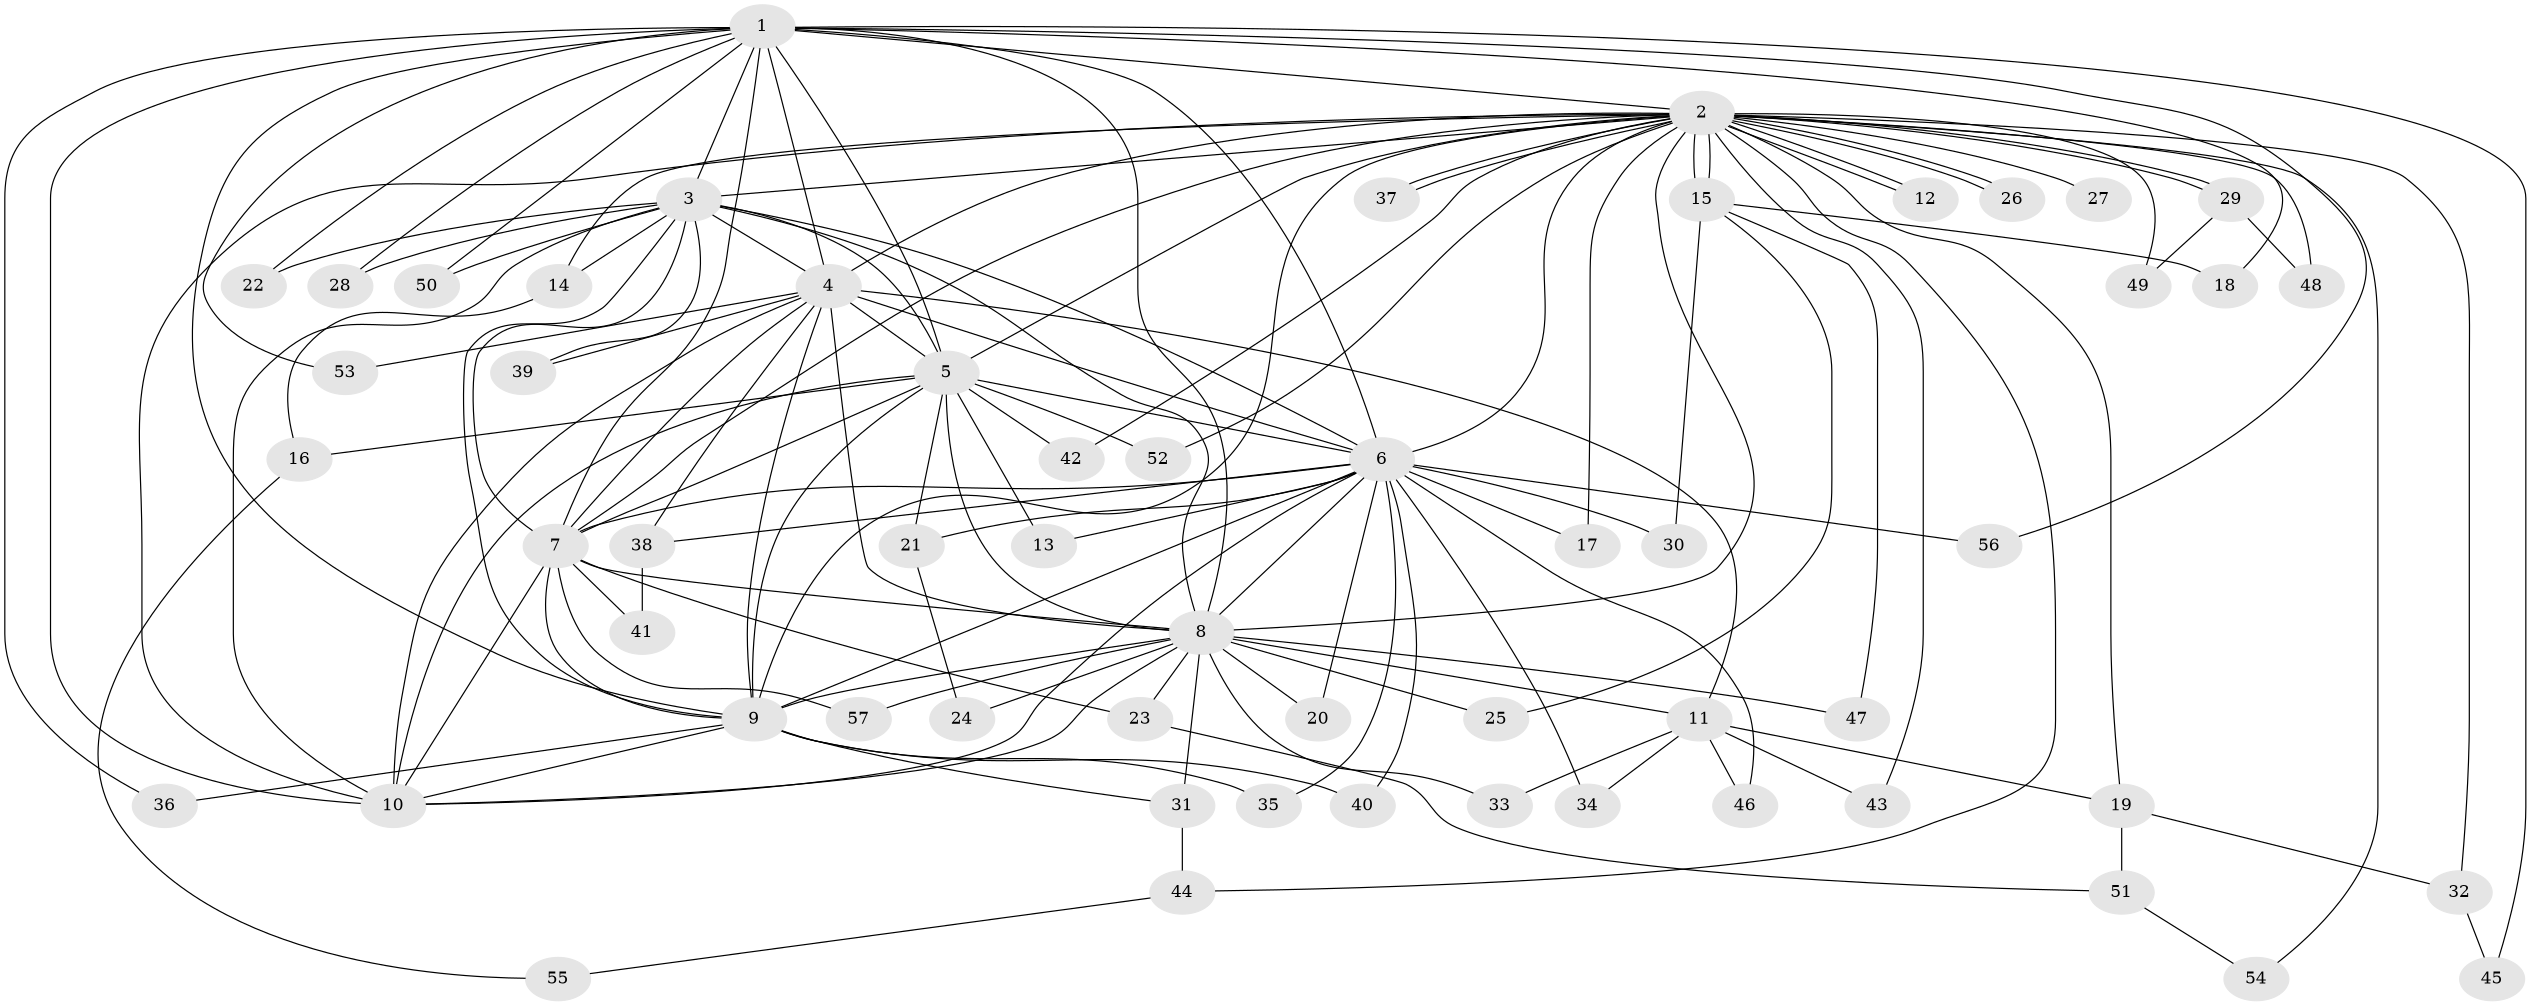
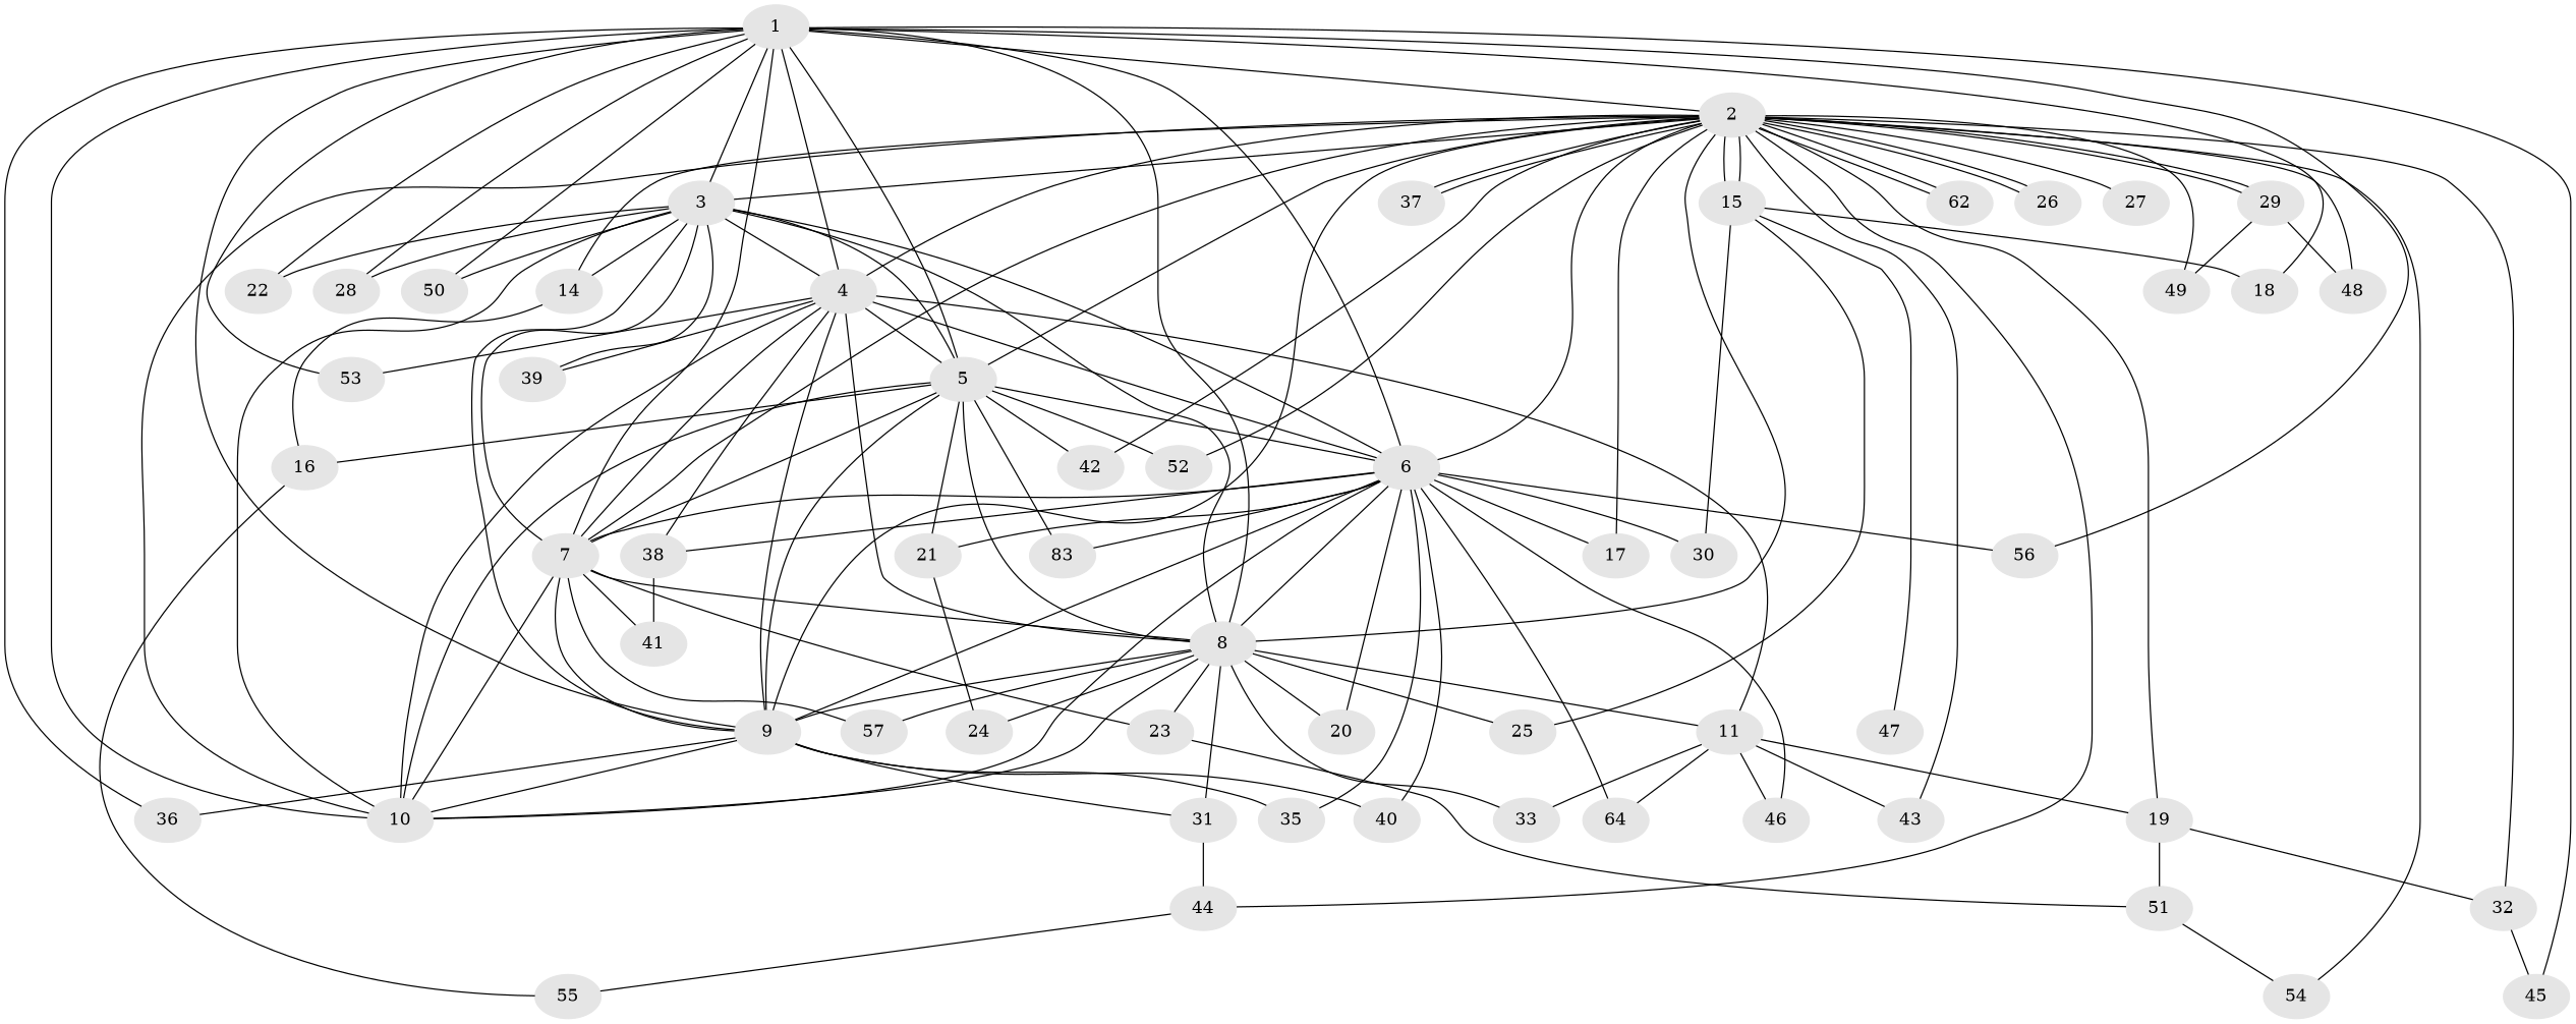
  graph {
    node [color=gray90 style=filled]
    1
    2
    3
    4
    5
    6
    7
    8
    9
    10
    18
    22
    28
    36
    45
    50
    53
    56
-   12
+   12 [label=62]
    14
    15
    17
    19
    26
    27
    29
    32
    37
    42
    43
    44
    48
    49
    52
    54
    39
    11
    38
-   13
+   13 [label=83]
    16
    21
    20
    30
-   34
+   34 [label=64]
    35
    40
    46
    23
    41
    57
    24
    25
    31
    33
    47
    51
    55
    1 -- 2
    1 -- 3
    1 -- 4
    1 -- 5
    1 -- 6
    1 -- 7
    1 -- 8
    1 -- 9
    1 -- 10
    1 -- 18
    1 -- 22
    1 -- 28
    1 -- 36
    1 -- 45
    1 -- 50
    1 -- 53
    1 -- 56
    2 -- 3
    2 -- 4
    2 -- 5
    2 -- 6
    2 -- 7
    2 -- 8
    2 -- 9
    2 -- 10
    2 -- 12
    2 -- 12
    2 -- 14
    2 -- 15
    2 -- 15
    2 -- 17
    2 -- 19
    2 -- 26
    2 -- 26
    2 -- 27
    2 -- 29
    2 -- 29
    2 -- 32
    2 -- 37
    2 -- 37
    2 -- 42
    2 -- 43
    2 -- 44
    2 -- 48
    2 -- 49
    2 -- 52
    2 -- 54
    3 -- 4
    3 -- 5
    3 -- 6
    3 -- 7
    3 -- 8
    3 -- 9
    3 -- 10
    3 -- 22
    3 -- 28
    3 -- 50
    3 -- 14
    3 -- 39
    4 -- 5
    4 -- 6
    4 -- 7
    4 -- 8
    4 -- 9
    4 -- 10
    4 -- 53
    4 -- 39
    4 -- 11
    4 -- 38
    5 -- 6
    5 -- 7
    5 -- 8
    5 -- 9
    5 -- 10
    5 -- 42
    5 -- 52
    5 -- 13
    5 -- 16
    5 -- 21
    6 -- 7
    6 -- 8
    6 -- 9
    6 -- 10
    6 -- 56
    6 -- 17
    6 -- 38
    6 -- 13
    6 -- 21
    6 -- 20
    6 -- 30
    6 -- 34
    6 -- 35
    6 -- 40
    6 -- 46
    7 -- 8
    7 -- 9
    7 -- 10
    7 -- 23
    7 -- 41
    7 -- 57
    8 -- 9
    8 -- 10
    8 -- 11
    8 -- 20
    8 -- 23
    8 -- 57
    8 -- 24
    8 -- 25
    8 -- 31
    8 -- 33
-   8 -- 47
    9 -- 10
    9 -- 36
    9 -- 35
    9 -- 40
    9 -- 31
    14 -- 16
    15 -- 18
    15 -- 30
    15 -- 25
    15 -- 47
    19 -- 32
    19 -- 51
    29 -- 48
    29 -- 49
    32 -- 45
    44 -- 55
    11 -- 19
    11 -- 43
    11 -- 34
    11 -- 46
    11 -- 33
    38 -- 41
    16 -- 55
    21 -- 24
    23 -- 51
    31 -- 44
    51 -- 54
  }
